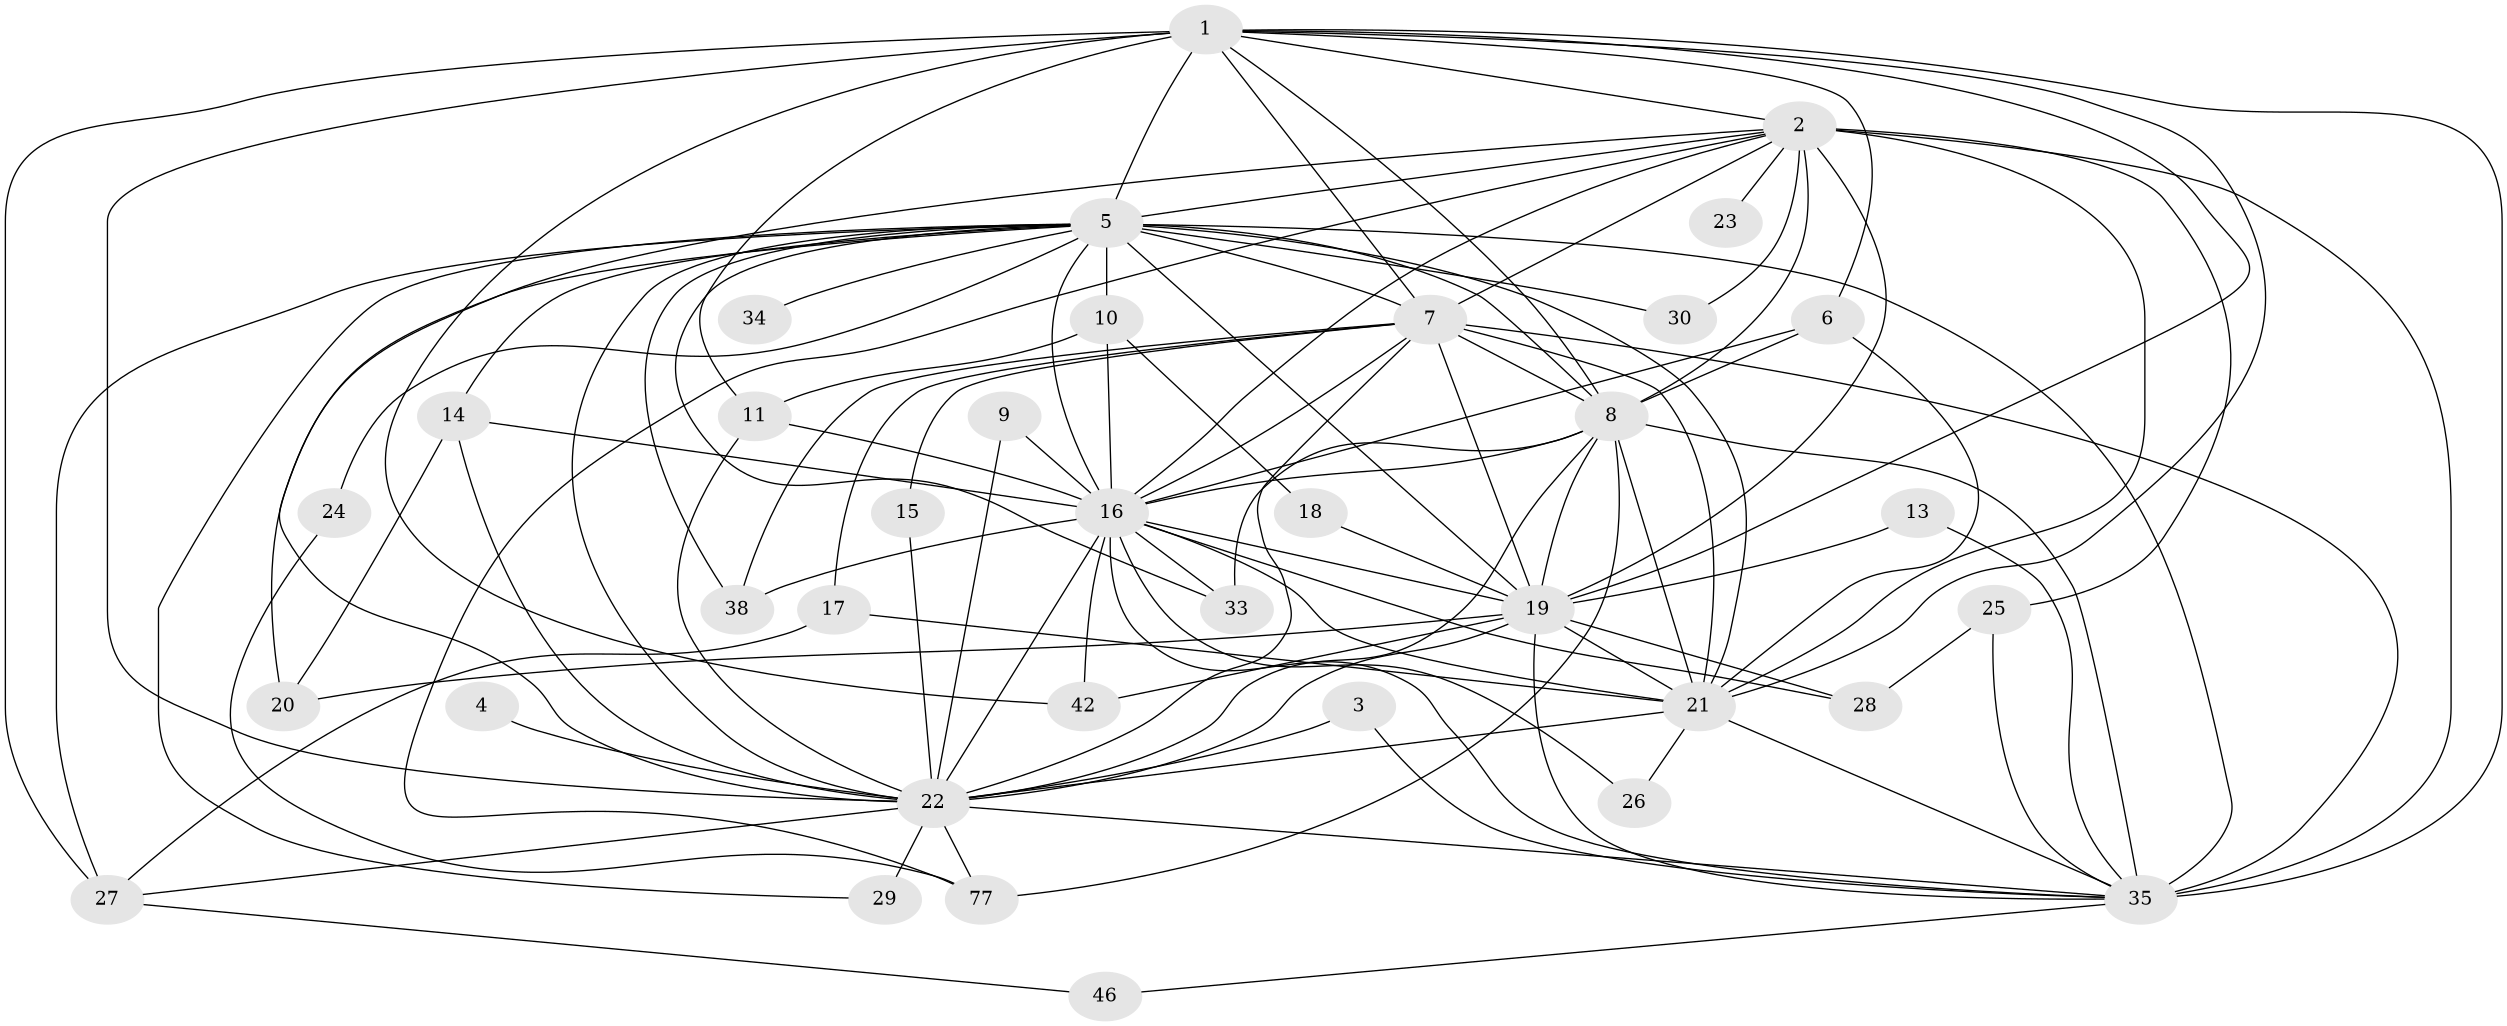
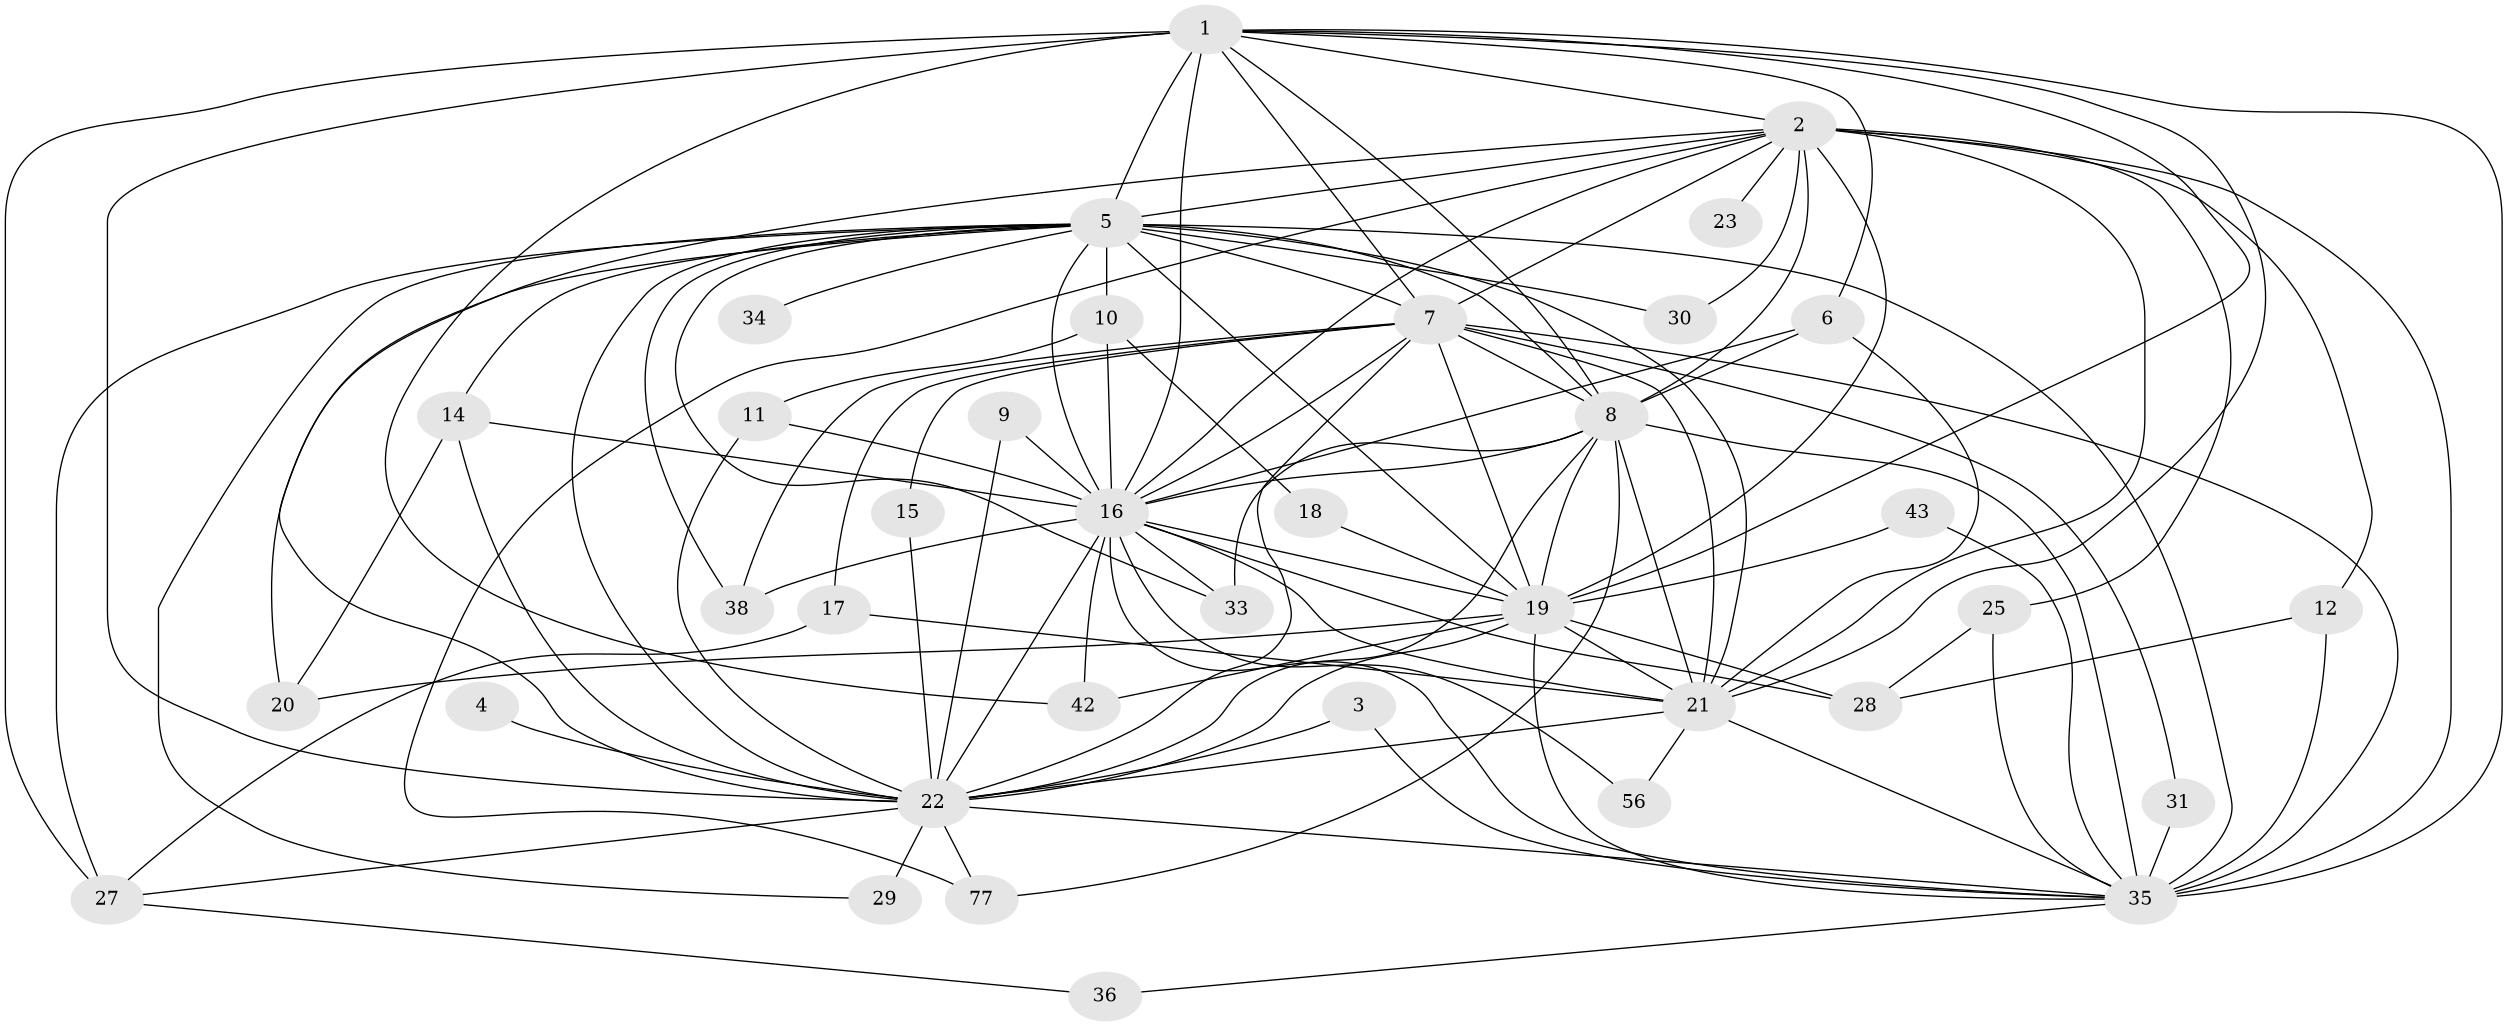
  graph {
    node [color=gray90 style=filled]
    edge [weight=1.0]
    1
    2
    5
    7
    8
    16
    19
    21
    22
    27
    n11 [label=42]
    35
    6
+   12
    23
    25
    30
    n18 [label=77]
    10
    14
    20
-   24
    29
    33
    34
    38
    15
    17
+   31
    28
-   26
+   26 [label=56]
    18
-   36 [label=46]
+   36
    3
    4
    11
    9
-   13
+   13 [label=43]
    1 -- 2
    1 -- 5
    1 -- 7
    1 -- 8 [weight=2.0]
-   1 -- 11 [weight=2.0]
+   1 -- 16 [weight=2.0]
    1 -- 19
    1 -- 21
    1 -- 22 [weight=2.0]
    1 -- 27
    1 -- n11
    1 -- 35 [weight=2.0]
    1 -- 6
    2 -- 5
    2 -- 7
    2 -- 8
    2 -- 16
    2 -- 19 [weight=2.0]
    2 -- 21
    2 -- 22
    2 -- 35
+   2 -- 12
    2 -- 23
    2 -- 25
    2 -- 30
    2 -- n18
    5 -- 7
    5 -- 8
    5 -- 16
    5 -- 19
    5 -- 21 [weight=2.0]
    5 -- 22
    5 -- 27
    5 -- 35 [weight=2.0]
    5 -- 30
    5 -- 10
    5 -- 14
    5 -- 20
-   5 -- 24
    5 -- 29
    5 -- 33
    5 -- 34
    5 -- 38
    7 -- 8
    7 -- 16 [weight=2.0]
    7 -- 19 [weight=2.0]
    7 -- 21
    7 -- 22
    7 -- 35 [weight=2.0]
    7 -- 38
    7 -- 15
    7 -- 17
+   7 -- 31
    8 -- 16 [weight=2.0]
    8 -- 19
    8 -- 21
    8 -- 22
    8 -- 35
    8 -- n18 [weight=2.0]
    8 -- 33 [weight=2.0]
    16 -- 19 [weight=3.0]
    16 -- 21 [weight=2.0]
    16 -- 22 [weight=2.0]
    16 -- n11
    16 -- 35
    16 -- 33
    16 -- 38
    16 -- 28
    16 -- 26 [weight=2.0]
    19 -- 21
    19 -- 22
    19 -- n11
    19 -- 35
    19 -- 20 [weight=2.0]
    19 -- 28
    21 -- 22
    21 -- 35
    21 -- 26
    22 -- 27
    22 -- 35
    22 -- n18
    22 -- 29 [weight=2.0]
    27 -- 36
    35 -- 36
    6 -- 8
    6 -- 16
    6 -- 21
+   12 -- 35
+   12 -- 28
    25 -- 35
    25 -- 28
    10 -- 16 [weight=2.0]
    10 -- 18
    10 -- 11
    14 -- 16
    14 -- 22
    14 -- 20
-   24 -- n18
    15 -- 22
    17 -- 21
    17 -- 27
+   31 -- 35
    18 -- 19
    3 -- 22
    3 -- 35
    4 -- 22
    11 -- 16
    11 -- 22
    9 -- 16
    9 -- 22 [weight=2.0]
    13 -- 19
    13 -- 35
  }
